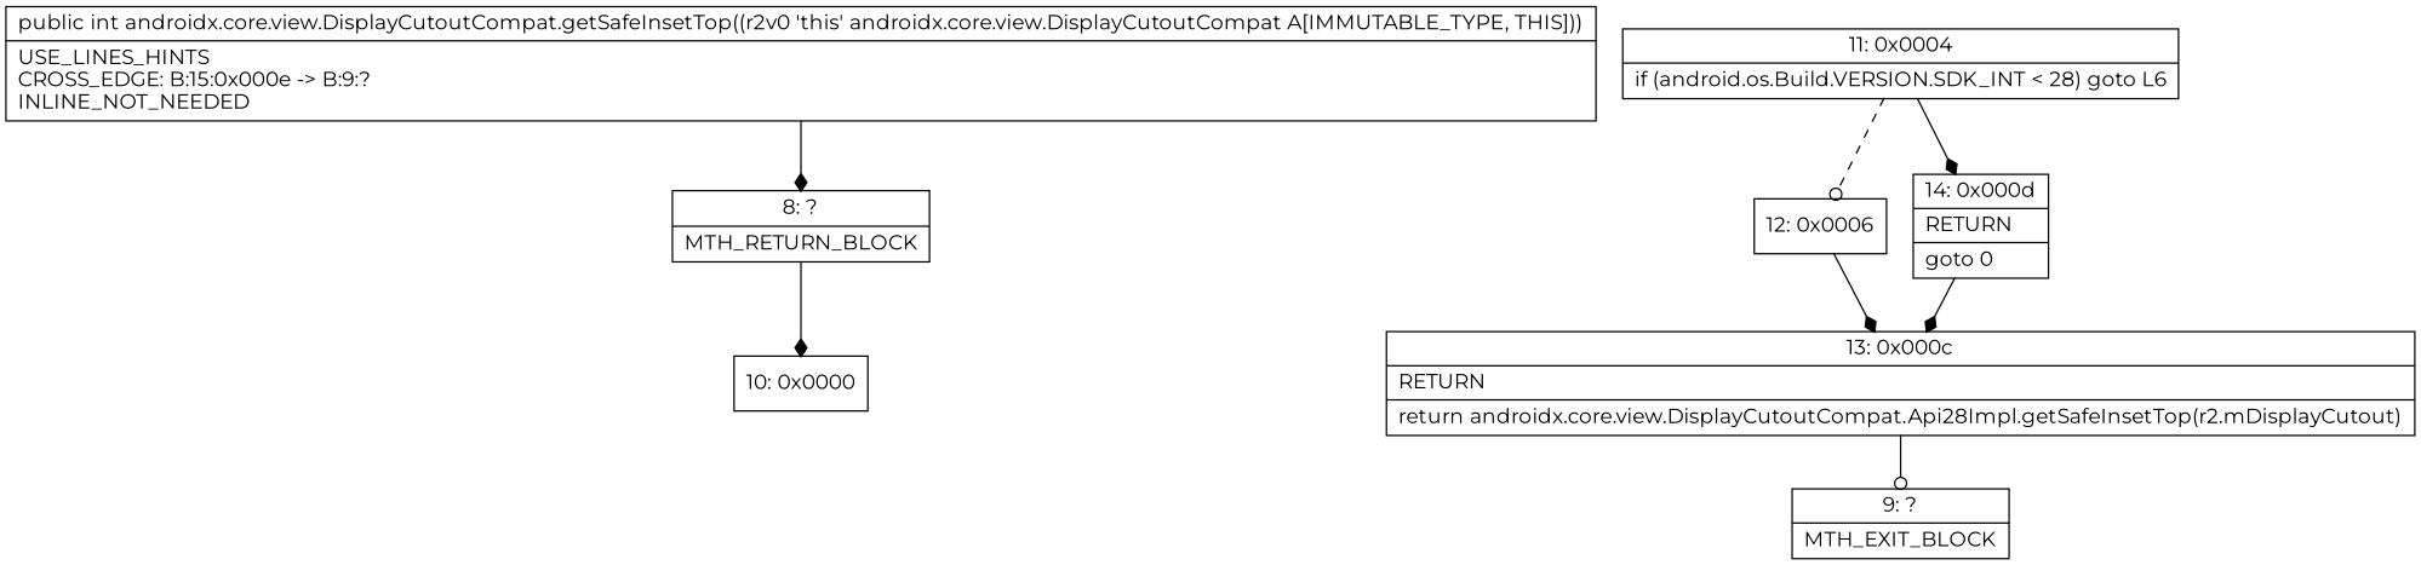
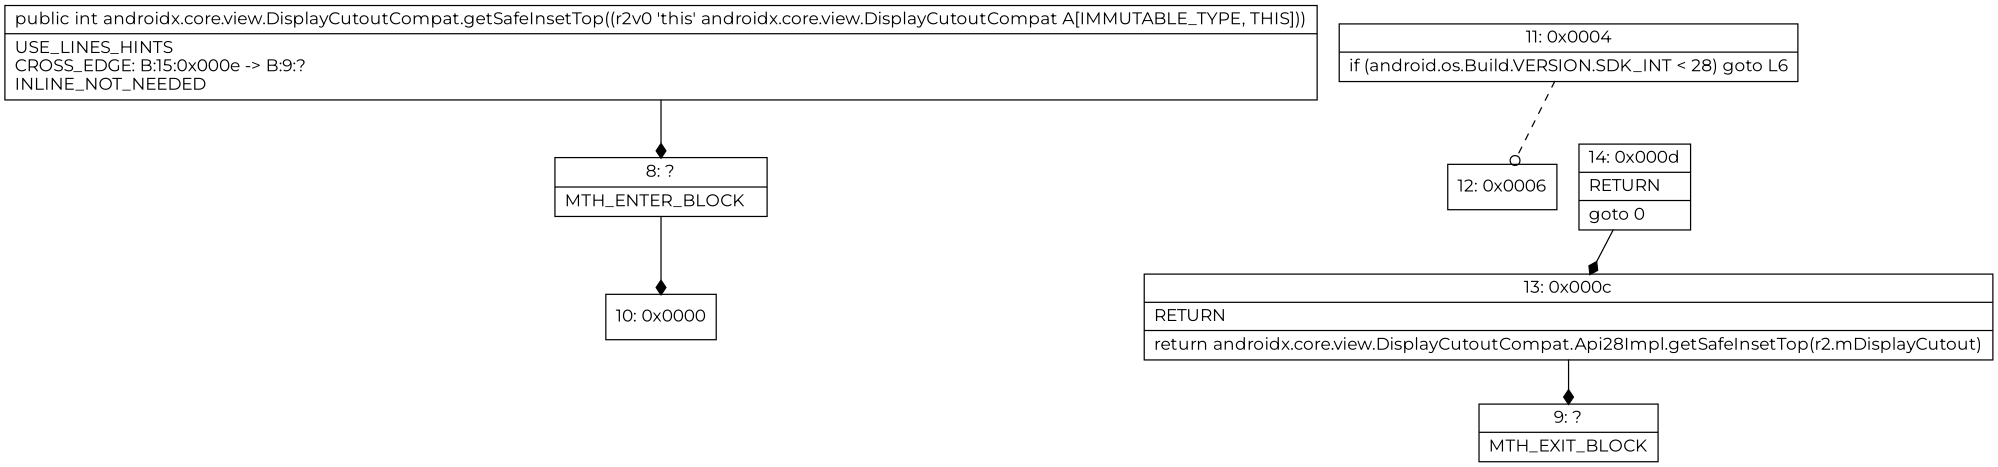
  digraph {
    fontname=Montserrat
    node [fontname=Montserrat shape=record]
    edge [arrowhead=diamond fontname=Montserrat]
-   n1 [label="{8\:\ ?|MTH_RETURN_BLOCK\l}"]
+   n1 [label="{8\:\ ?|MTH_ENTER_BLOCK\l}"]
    n2 [label="{10\:\ 0x0000}"]
    n3 [label="{11\:\ 0x0004|if (android.os.Build.VERSION.SDK_INT \< 28) goto L6\l}"]
    n4 [label="{12\:\ 0x0006}"]
    n5 [label="{14\:\ 0x000d|RETURN\l|goto 0\l}"]
    n6 [label="{13\:\ 0x000c|RETURN\l|return androidx.core.view.DisplayCutoutCompat.Api28Impl.getSafeInsetTop(r2.mDisplayCutout)\l}"]
    n7 [label="{9\:\ ?|MTH_EXIT_BLOCK\l}"]
    n8 [label="{public int androidx.core.view.DisplayCutoutCompat.getSafeInsetTop((r2v0 'this' androidx.core.view.DisplayCutoutCompat A[IMMUTABLE_TYPE, THIS]))  | USE_LINES_HINTS\lCROSS_EDGE: B:15:0x000e \-\> B:9:?\lINLINE_NOT_NEEDED\l}"]
    n1 -> n2
    n3 -> n4 [arrowhead=odot style=dashed]
-   n3 -> n5
-   n4 -> n6
    n5 -> n6
-   n6 -> n7 [arrowhead=odot]
+   n6 -> n7
    n8 -> n1
  }
